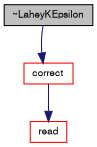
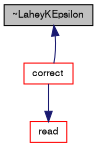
  digraph {
    rankdir=TB
    node [color=red fontname=FreeSans fontsize=10 shape=record]
    edge [color=midnightblue fontname=FreeSans fontsize=10 labelfontname=FreeSans labelfontsize=10 style=solid]
    n1 [color=black fillcolor=grey75 fontcolor=black height=0.2 label="~LaheyKEpsilon" style=filled width=0.4]
    n2 [height=0.2 label=correct width=0.4]
    n3 [height=0.2 label=read width=0.4]
-   n1 -> n2
+   n2 -> n1
    n2 -> n3
  }
